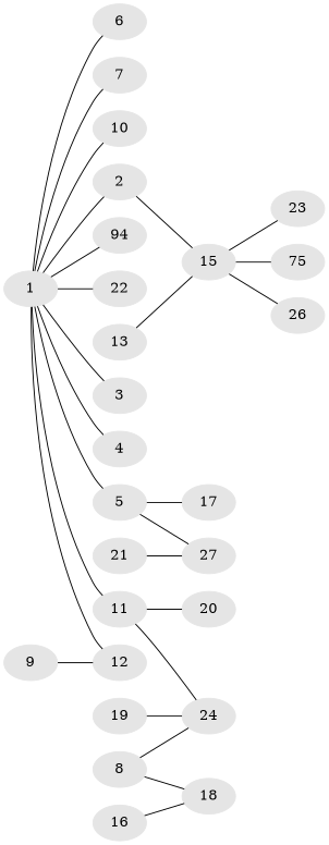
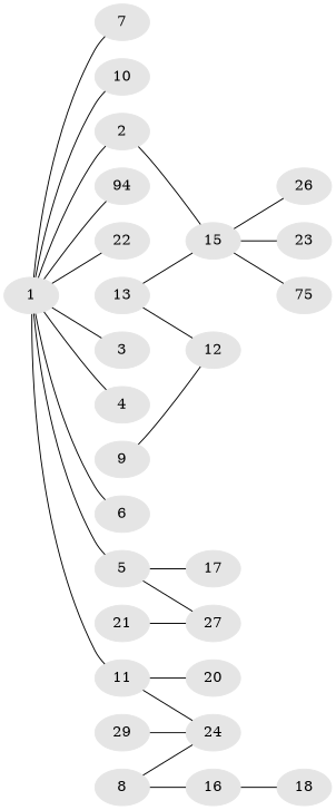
  graph {
    rankdir=LR
    node [color=gray90 style=filled]
    edge [weight=1.0]
    1
    2
    3
    4
    5
    6
    7
    10
    11
    12
    n11 [label=94]
    22
    15
    17
    27
    24
    20
    23
    n19 [label=75]
    26
    8
    18
    9
    13
    16
-   19
+   19 [label=29]
    21
    1 -- 2
    1 -- 3
    1 -- 4
    1 -- 5
    1 -- 6
    1 -- 7
    1 -- 10
    1 -- 11
-   1 -- 12
+   13 -- 12
    1 -- n11
    1 -- 22
    2 -- 15
    5 -- 17
    5 -- 27
    11 -- 24
    11 -- 20
    15 -- 23
    15 -- n19
    15 -- 26
    8 -- 24
-   8 -- 18
+   8 -- 16
    9 -- 12
    13 -- 15
    16 -- 18
    19 -- 24
    21 -- 27
  }
